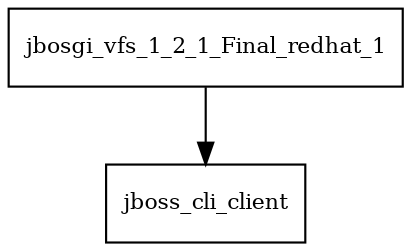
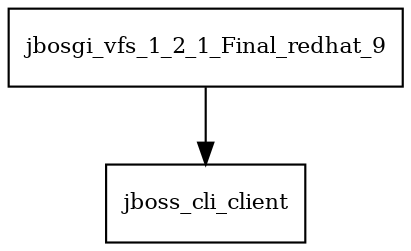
  digraph {
    node [fontsize=10.0 shape=box]
-   jbosgi_vfs_1_2_1_Final_redhat_1
+   jbosgi_vfs_1_2_1_Final_redhat_1 [label=jbosgi_vfs_1_2_1_Final_redhat_9]
    jboss_cli_client
    jbosgi_vfs_1_2_1_Final_redhat_1 -> jboss_cli_client
  }
